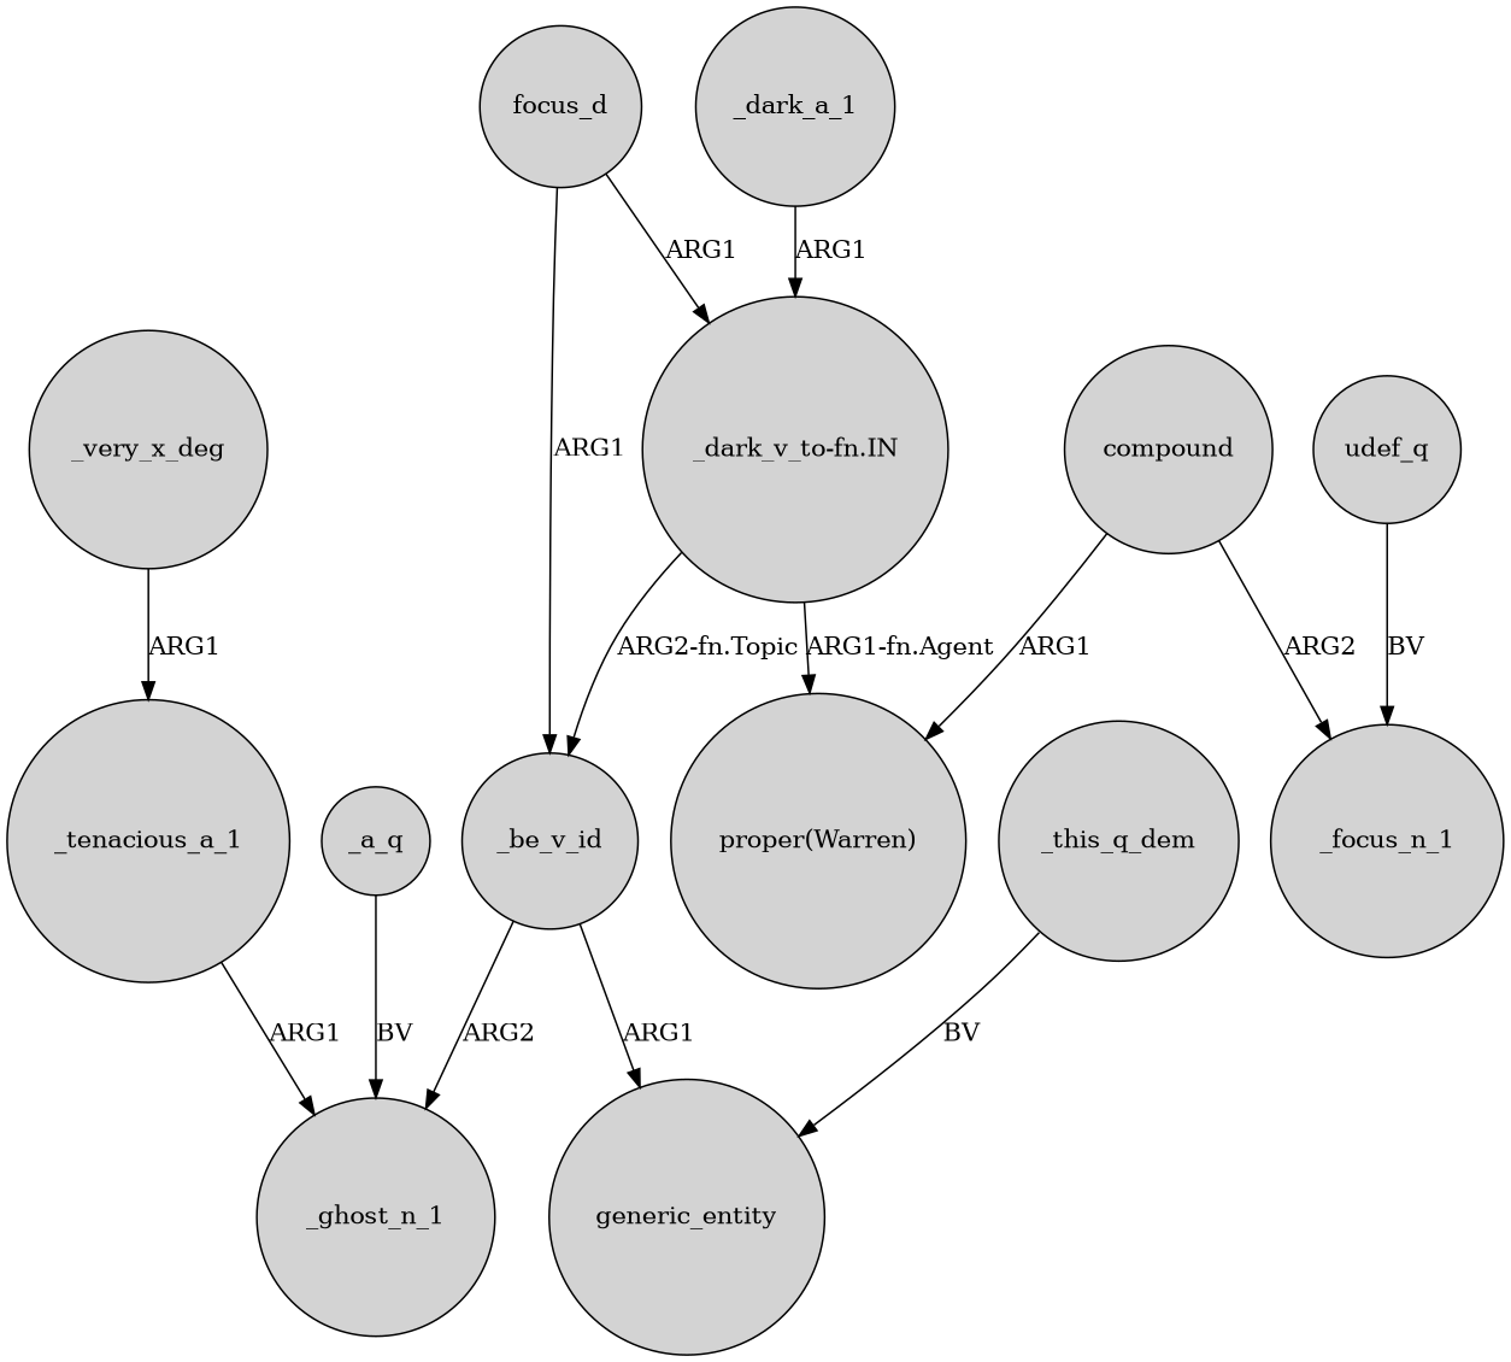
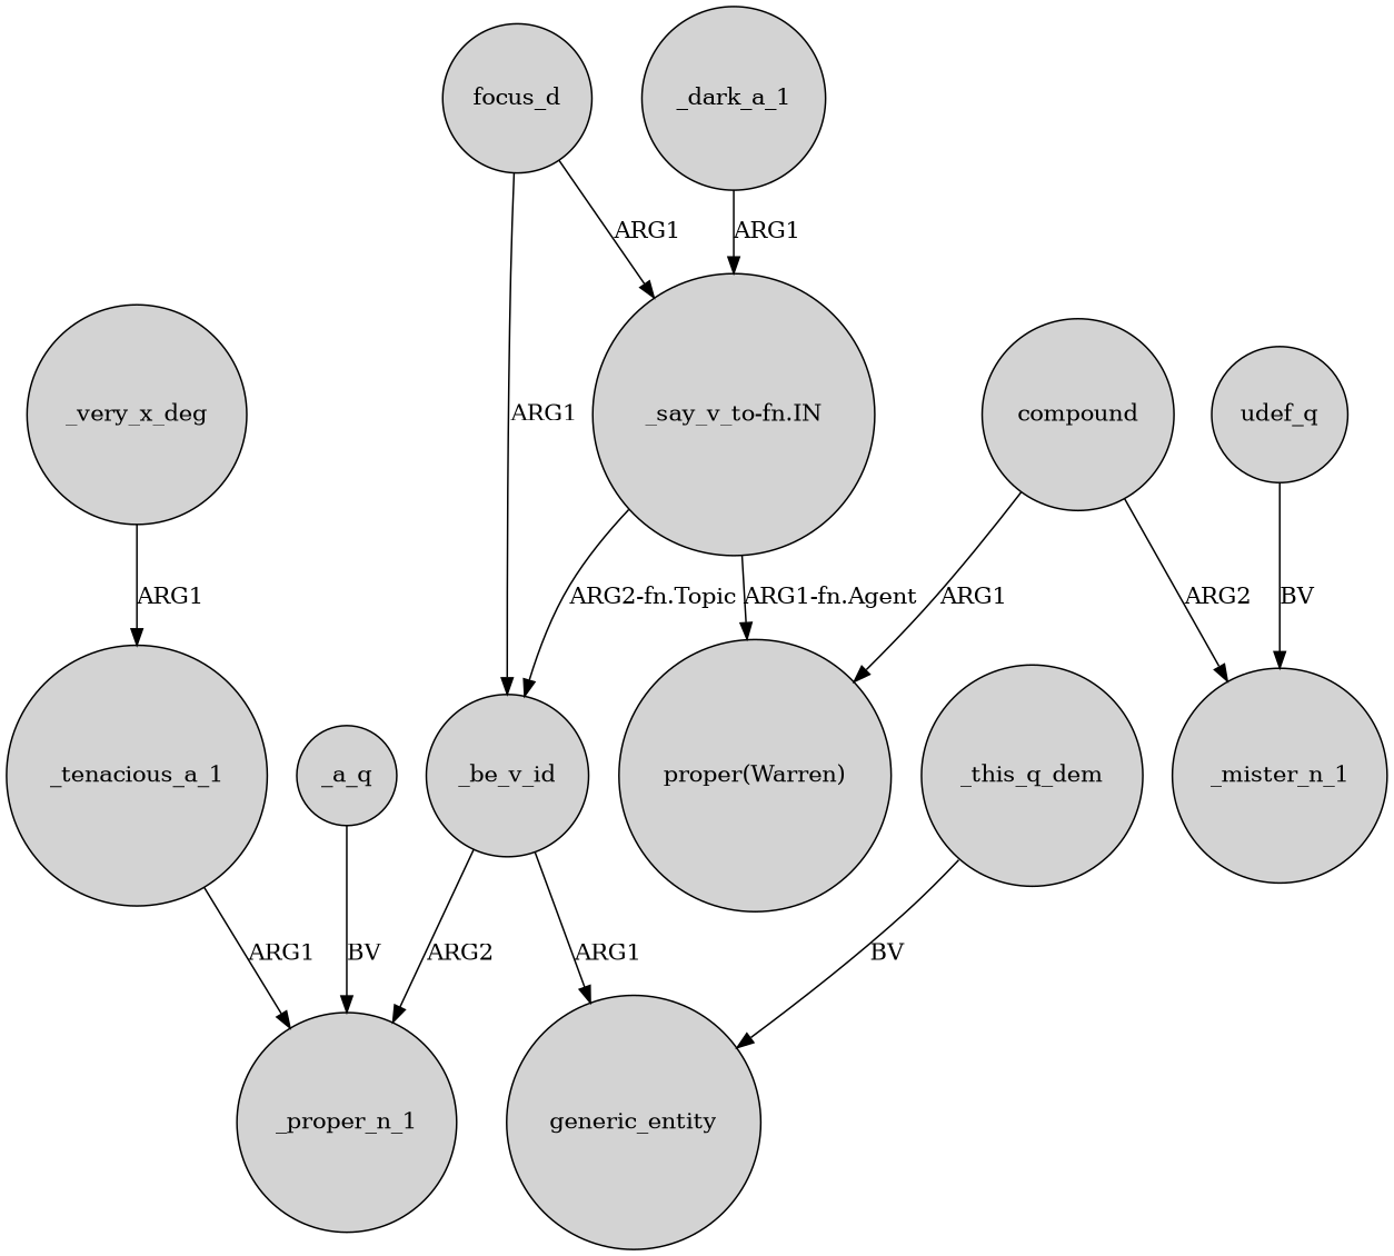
  digraph {
    node [shape=circle style=filled]
    focus_d
    _be_v_id
-   "_say_v_to-fn.IN" [label="_dark_v_to-fn.IN"]
-   _ghost_n_1
+   "_say_v_to-fn.IN"
+   _ghost_n_1 [label=_proper_n_1]
    generic_entity
    n6 [label="proper(Warren)"]
    compound
-   _mister_n_1 [label=_focus_n_1]
+   _mister_n_1
    udef_q
    _tenacious_a_1
    _this_q_dem
    _very_x_deg
    _dark_a_1
    _a_q
    focus_d -> _be_v_id [label=ARG1]
    focus_d -> "_say_v_to-fn.IN" [label=ARG1]
    _be_v_id -> _ghost_n_1 [label=ARG2]
    _be_v_id -> generic_entity [label=ARG1]
    "_say_v_to-fn.IN" -> _be_v_id [label="ARG2-fn.Topic"]
    "_say_v_to-fn.IN" -> n6 [label="ARG1-fn.Agent"]
    compound -> n6 [label=ARG1]
    compound -> _mister_n_1 [label=ARG2]
    udef_q -> _mister_n_1 [label=BV]
    _tenacious_a_1 -> _ghost_n_1 [label=ARG1]
    _this_q_dem -> generic_entity [label=BV]
    _very_x_deg -> _tenacious_a_1 [label=ARG1]
    _dark_a_1 -> "_say_v_to-fn.IN" [label=ARG1]
    _a_q -> _ghost_n_1 [label=BV]
  }
